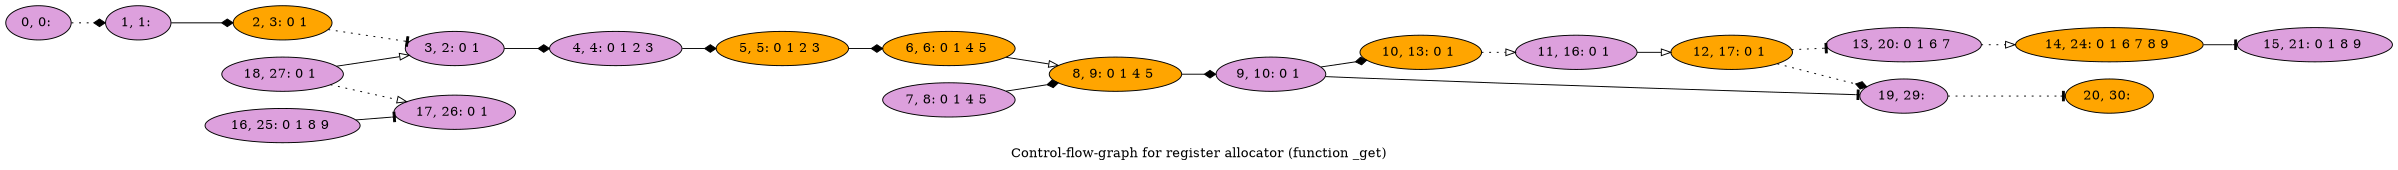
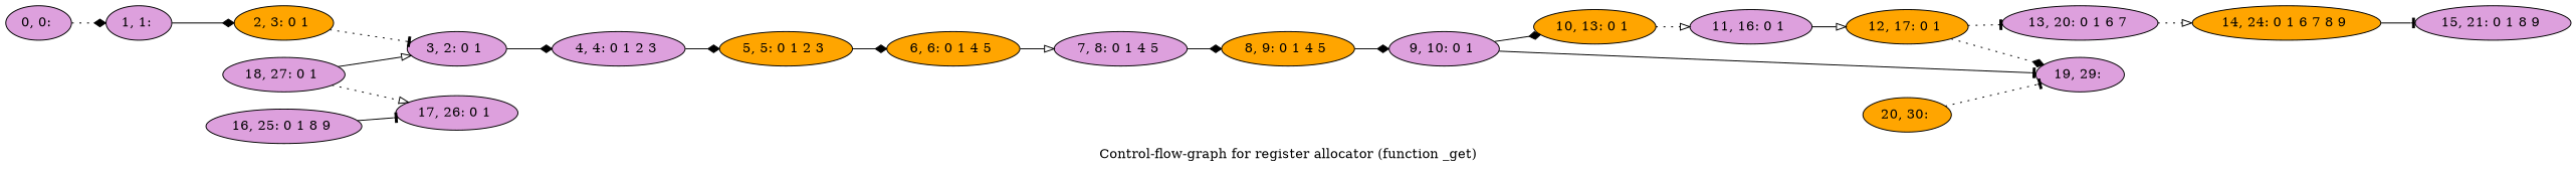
  digraph {
    label="Control-flow-graph for register allocator (function _get)"
    rankdir=LR
    node [fillcolor=plum style=filled]
    edge [arrowhead=diamond style=solid]
    n1 [label="0, 0: "]
    n2 [label="1, 1: "]
    n3 [fillcolor=orange label="2, 3: 0 1 "]
    n4 [label="3, 2: 0 1 "]
    n5 [label="4, 4: 0 1 2 3 "]
    n6 [fillcolor=orange label="5, 5: 0 1 2 3 "]
    n7 [fillcolor=orange label="6, 6: 0 1 4 5 "]
    n8 [label="7, 8: 0 1 4 5 "]
    n9 [fillcolor=orange label="8, 9: 0 1 4 5 "]
    n10 [label="9, 10: 0 1 "]
    n11 [fillcolor=orange label="10, 13: 0 1 "]
    n12 [label="19, 29: "]
    n13 [label="11, 16: 0 1 "]
    n14 [fillcolor=orange label="20, 30: "]
    n15 [fillcolor=orange label="12, 17: 0 1 "]
    n16 [label="13, 20: 0 1 6 7 "]
    n17 [fillcolor=orange label="14, 24: 0 1 6 7 8 9 "]
    n18 [label="15, 21: 0 1 8 9 "]
    n19 [label="16, 25: 0 1 8 9 "]
    n20 [label="17, 26: 0 1 "]
    n21 [label="18, 27: 0 1 "]
    n1 -> n2 [style=dotted]
    n2 -> n3
    n3 -> n4 [arrowhead=tee style=dotted]
    n4 -> n5
    n5 -> n6
    n6 -> n7
-   n7 -> n9 [arrowhead=onormal]
+   n7 -> n8 [arrowhead=onormal]
    n8 -> n9
    n9 -> n10
    n10 -> n11
    n10 -> n12 [arrowhead=tee]
    n11 -> n13 [arrowhead=onormal style=dotted]
-   n12 -> n14 [arrowhead=tee style=dotted]
+   n14 -> n12 [arrowhead=tee style=dotted]
    n13 -> n15 [arrowhead=onormal]
    n15 -> n12 [style=dotted]
    n15 -> n16 [arrowhead=tee style=dotted]
    n16 -> n17 [arrowhead=onormal style=dotted]
    n17 -> n18 [arrowhead=tee]
    n19 -> n20 [arrowhead=tee]
    n21 -> n4 [arrowhead=onormal]
    n21 -> n20 [arrowhead=onormal style=dotted]
  }
